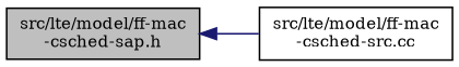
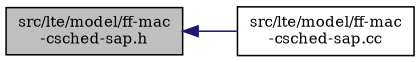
  digraph {
    rankdir=LR
    fontname="DejaVu Serif"
    node [color=black fontname="DejaVu Serif" fontsize=10 shape=record style=filled]
    n1 [fillcolor=grey75 fontcolor=black height=0.2 label="src/lte/model/ff-mac\l-csched-sap.h" width=0.4]
-   n2 [fillcolor=white height=0.2 label="src/lte/model/ff-mac\l-csched-src.cc" width=0.4]
+   n2 [fillcolor=white height=0.2 label="src/lte/model/ff-mac\l-csched-sap.cc" width=0.4]
    n1 -> n2 [color=midnightblue dir=back fontname="DejaVu Serif" fontsize=10 labelfontname=Helvetica labelfontsize=10 style=solid]
  }
